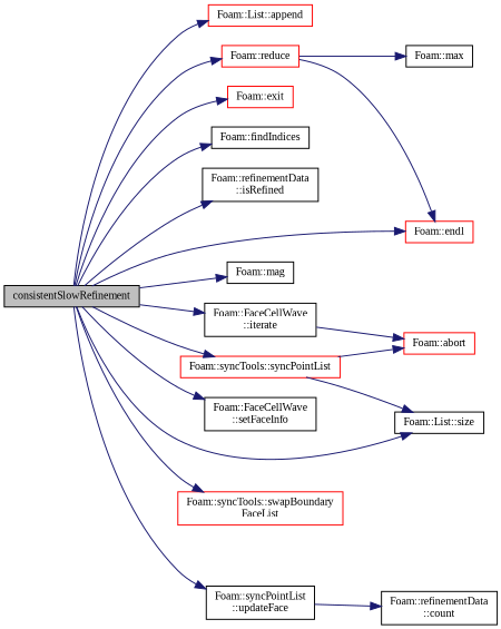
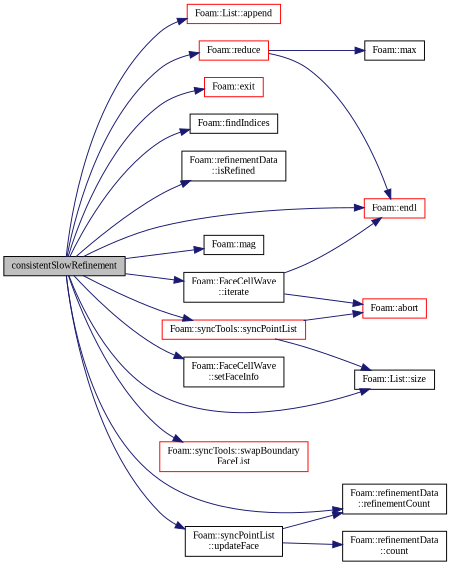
  digraph {
    fontname="Liberation Serif"
    rankdir=LR
    node [color=black fontname="Liberation Serif" fontsize=10 shape=record]
    edge [color=midnightblue fontname="Liberation Serif" fontsize=10 labelfontname=Helvetica labelfontsize=10 style=solid]
    n1 [fillcolor=grey75 fontcolor=black height=0.2 label=consistentSlowRefinement style=filled width=0.4]
    n2 [color=red height=0.2 label="Foam::List::append" width=0.4]
    n3 [color=red height=0.2 label="Foam::endl" width=0.4]
    n4 [color=red height=0.2 label="Foam::exit" width=0.4]
    n5 [height=0.2 label="Foam::findIndices" width=0.4]
    n6 [height=0.2 label="Foam::refinementData\l::isRefined" width=0.4]
    n7 [height=0.2 label="Foam::FaceCellWave\l::iterate" width=0.4]
    n8 [height=0.2 label="Foam::mag" width=0.4]
    n9 [color=red height=0.2 label="Foam::reduce" width=0.4]
+   n10 [height=0.2 label="Foam::refinementData\l::refinementCount" width=0.4]
    n11 [height=0.2 label="Foam::FaceCellWave\l::setFaceInfo" width=0.4]
    n12 [height=0.2 label="Foam::List::size" width=0.4]
    n13 [color=red height=0.2 label="Foam::syncTools::swapBoundary\lFaceList" width=0.4]
    n14 [color=red height=0.2 label="Foam::syncTools::syncPointList" width=0.4]
    n15 [height=0.2 label="Foam::syncPointList\l::updateFace" width=0.4]
    n16 [color=red height=0.2 label="Foam::abort" width=0.4]
    n17 [height=0.2 label="Foam::refinementData\l::count" width=0.4]
    n18 [height=0.2 label="Foam::max" width=0.4]
    n1 -> n2
    n1 -> n3
    n1 -> n4
    n1 -> n5
    n1 -> n6
    n1 -> n7
    n1 -> n8
    n1 -> n9
+   n1 -> n10
    n1 -> n11
    n1 -> n12
    n1 -> n13
    n1 -> n14
    n1 -> n15
+   n7 -> n3
    n7 -> n16
    n9 -> n3
    n9 -> n18
    n14 -> n12
    n14 -> n16
+   n15 -> n10
    n15 -> n17
  }
